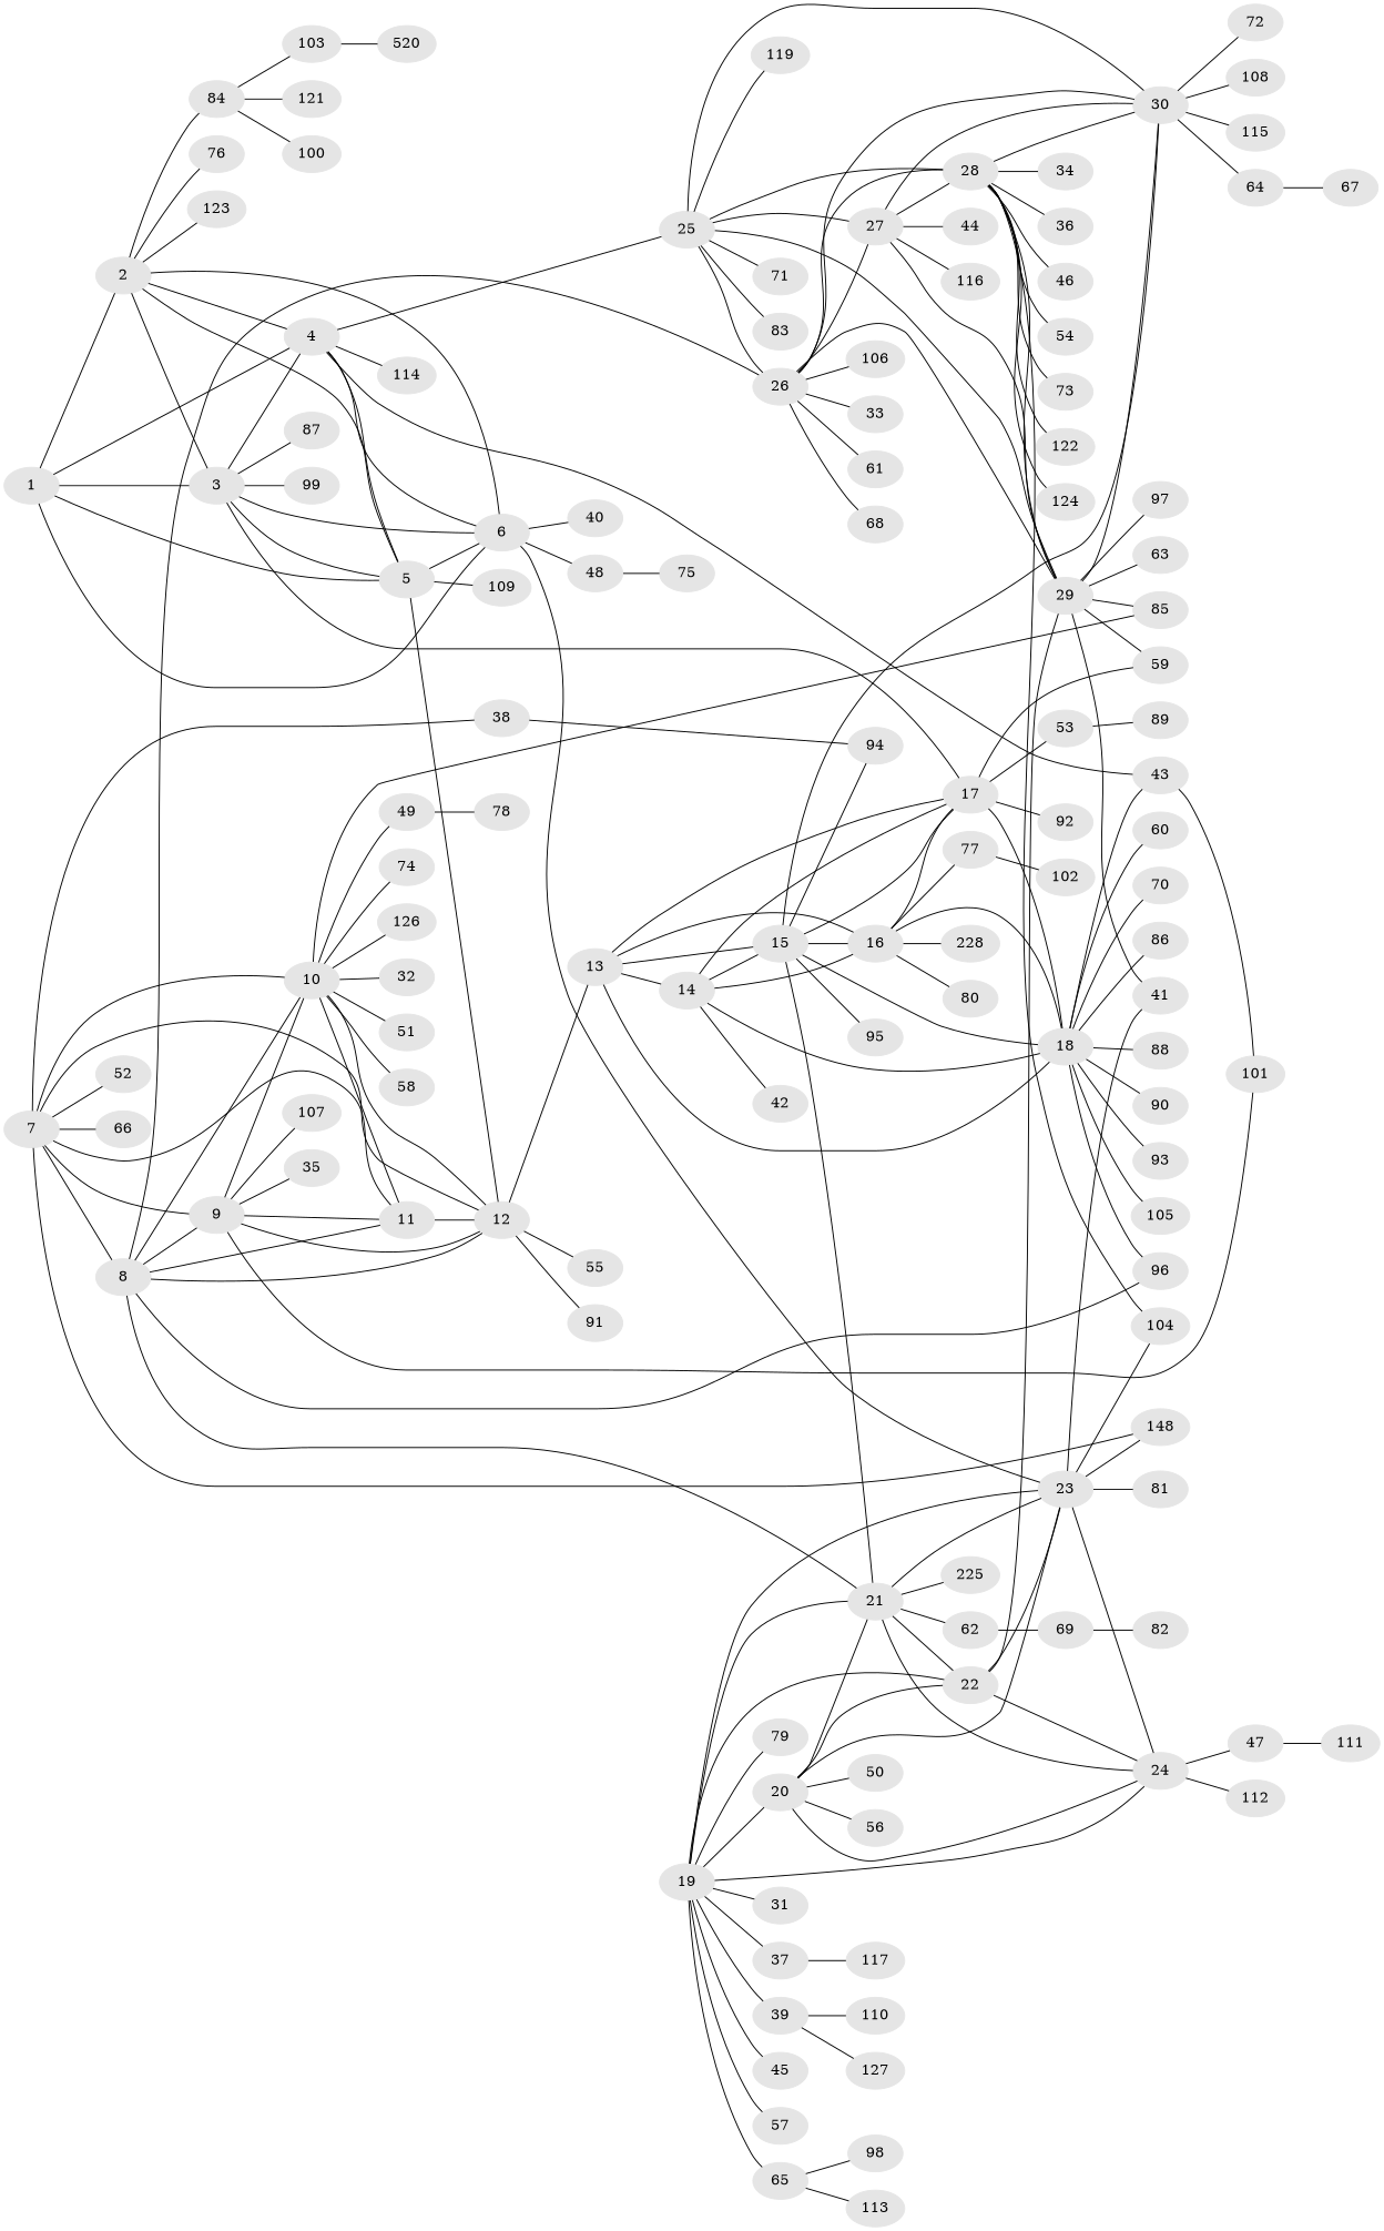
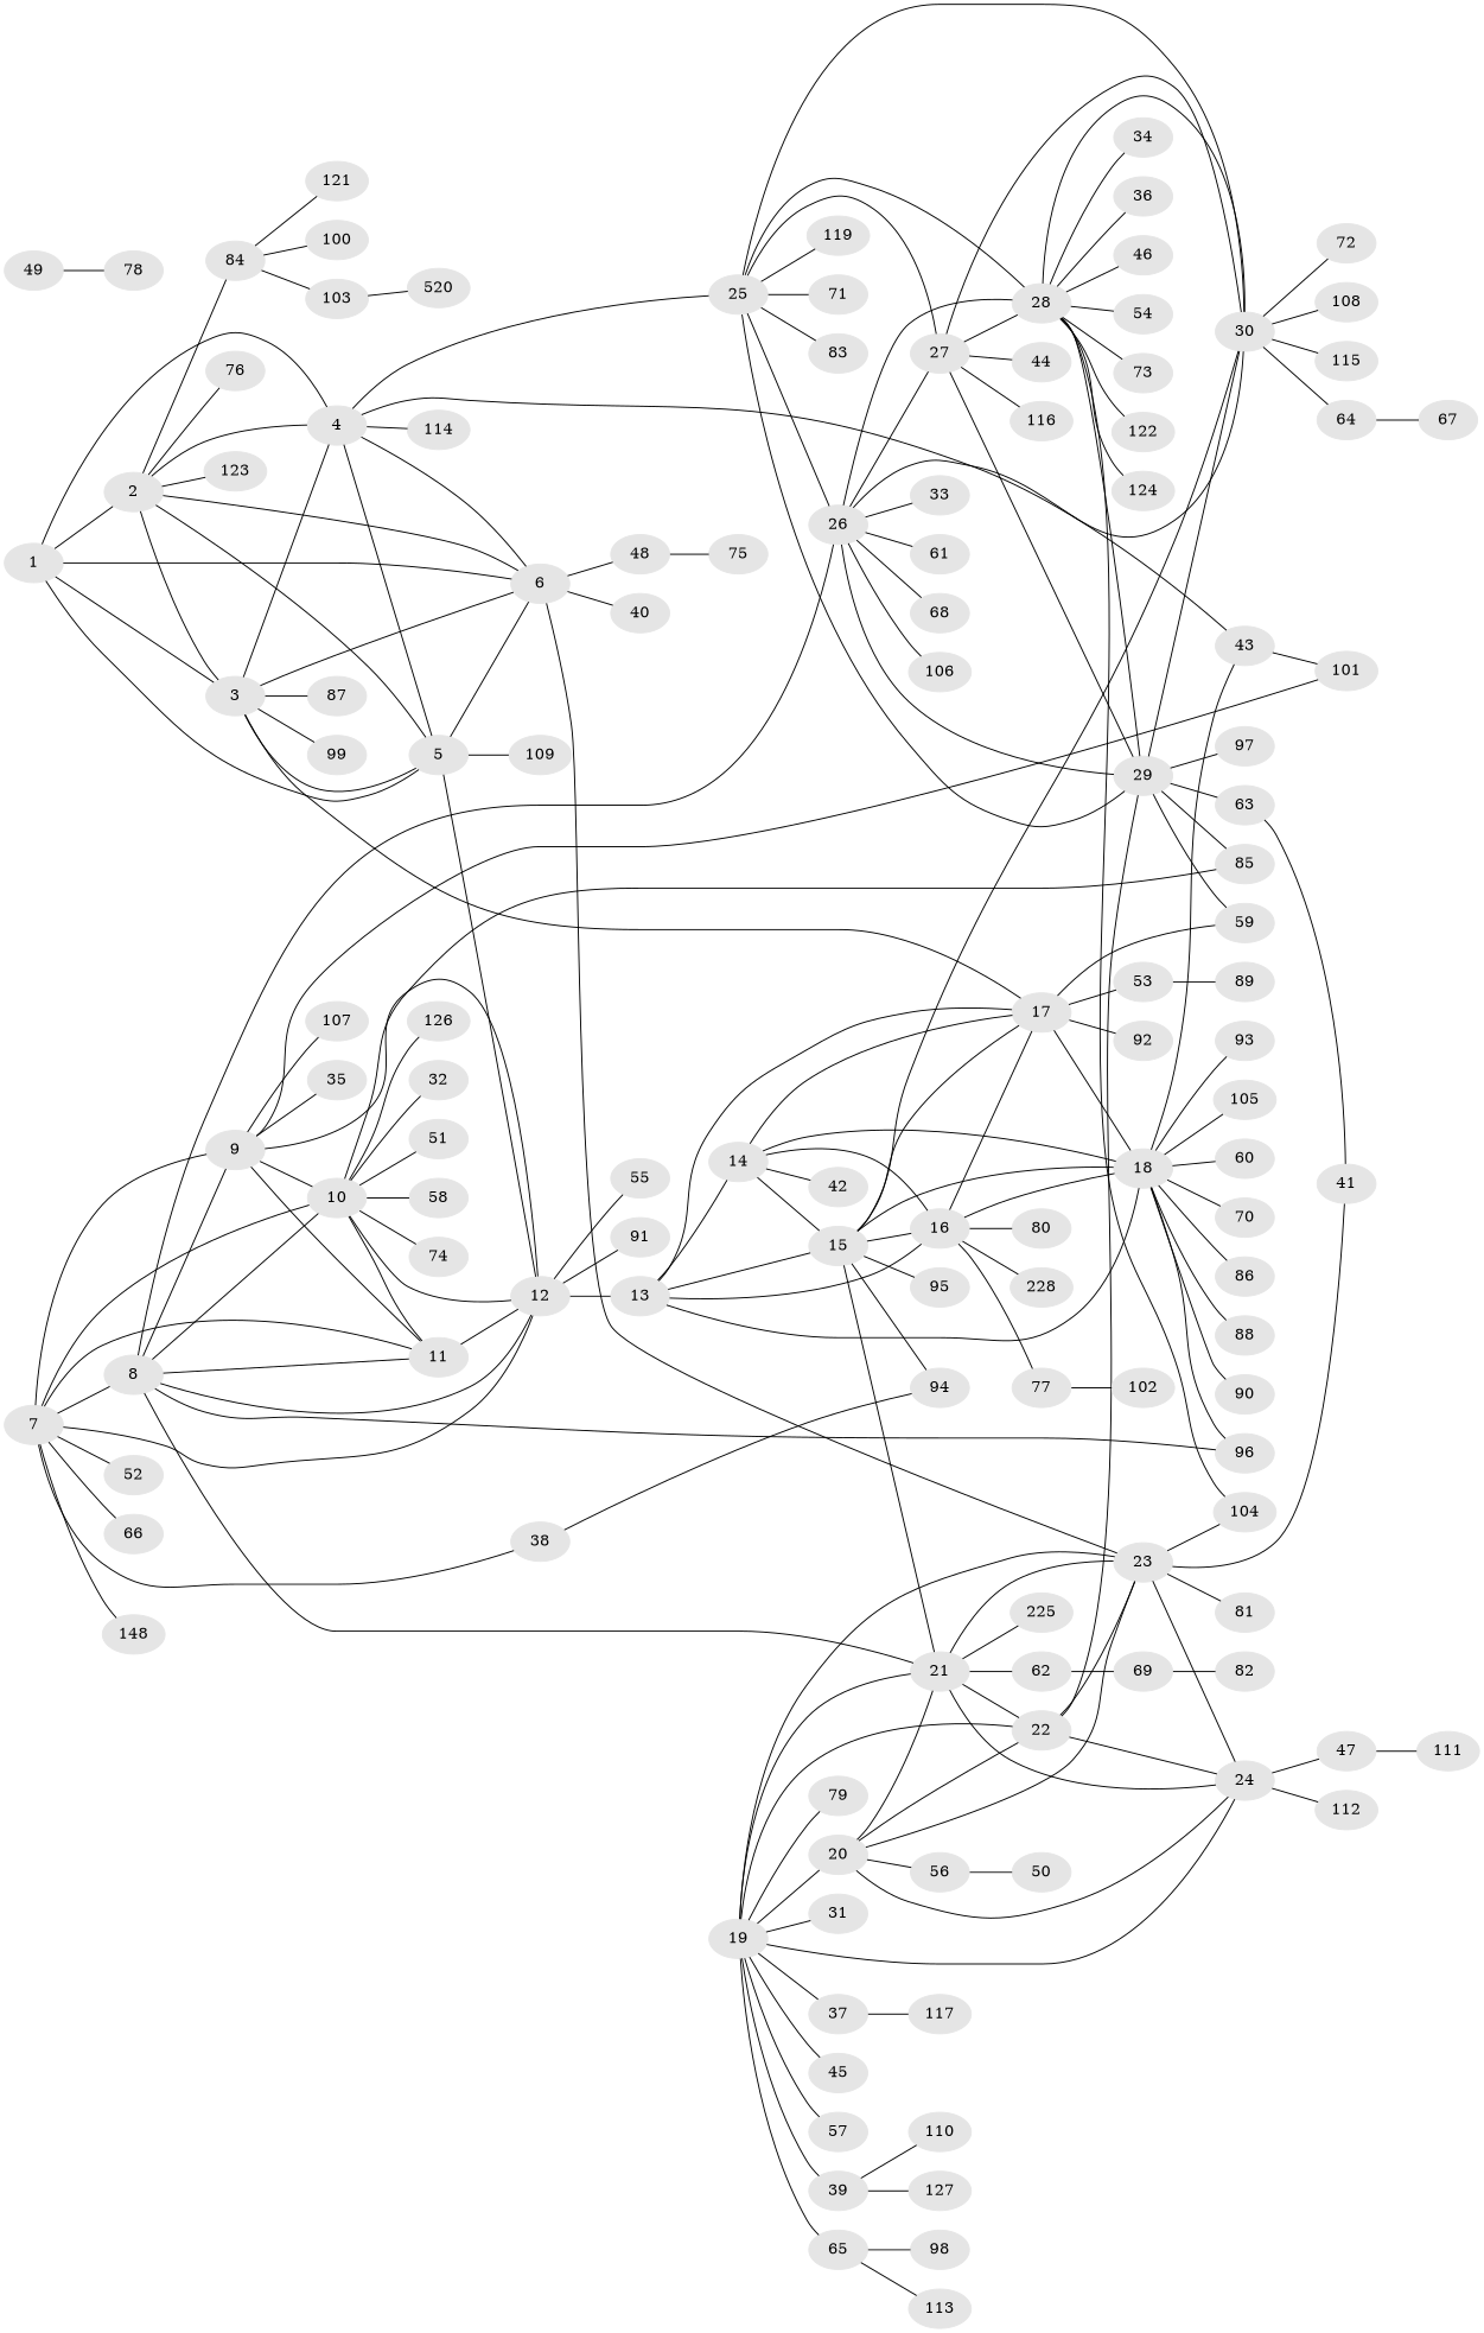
  graph {
    fontname="DejaVu Serif"
    rankdir=LR
    node [color=gray90 fontname="DejaVu Serif" style=filled]
    edge [fontname="DejaVu Serif"]
    1
    2
    3
    4
    5
    6
    76
    84
    123
    17
    87
    99
    25
    43
    114
    12
    109
    23
    40
    48
    100
    103
    121
    18
    53
    59
    92
    26
    30
    29
    27
    28
    71
    83
    119
    101
    13
    55
    91
    n40 [label=148]
    24
    41
    81
    104
    75
    7
    8
    9
    10
    11
    38
    52
    66
    21
    96
    35
    107
    32
    49
    51
    58
    74
    85
    126
    94
    22
    62
    n68 [label=225]
    33
    61
    68
    106
    78
    14
    15
    16
    42
    95
    77
    80
    n81 [label=228]
    60
    70
    86
    88
    90
    93
    105
    64
    72
    108
    115
    102
    89
    19
    20
    31
    37
    39
    45
    57
    65
    79
    50
    56
    47
    112
    117
    110
    127
    98
    113
    69
    63
    97
    111
    44
    116
    34
    36
    46
    54
    73
    122
    124
    67
    82
    n128 [label=520]
    1 -- 2
    1 -- 3
    1 -- 4
    1 -- 5
    1 -- 6
    2 -- 3
    2 -- 4
    2 -- 5
    2 -- 6
    2 -- 76
    2 -- 84
    2 -- 123
    3 -- 4
    3 -- 5
    3 -- 6
    3 -- 17
    3 -- 87
    3 -- 99
    4 -- 5
    4 -- 6
    4 -- 25
    4 -- 43
    4 -- 114
    5 -- 6
    5 -- 12
    5 -- 109
    6 -- 23
    6 -- 40
    6 -- 48
    84 -- 100
    84 -- 103
    84 -- 121
    17 -- 18
    17 -- 53
    17 -- 59
    17 -- 92
    25 -- 26
    25 -- 30
    25 -- 29
    25 -- 27
    25 -- 28
    25 -- 71
    25 -- 83
    25 -- 119
    43 -- 101
    12 -- 13
    12 -- 55
    12 -- 91
-   23 -- n40
    23 -- 24
    23 -- 41
    23 -- 81
    23 -- 104
    48 -- 75
    103 -- n128
    18 -- 43
    18 -- 96
    18 -- 60
    18 -- 70
    18 -- 86
    18 -- 88
    18 -- 90
    18 -- 93
    18 -- 105
    53 -- 89
    26 -- 30
    26 -- 29
    26 -- 27
    26 -- 28
    26 -- 33
    26 -- 61
    26 -- 68
    26 -- 106
    30 -- 64
    30 -- 72
    30 -- 108
    30 -- 115
    29 -- 59
    29 -- 30
-   29 -- 41
+   63 -- 41
    29 -- 85
    29 -- 63
    29 -- 97
    27 -- 30
    27 -- 29
    27 -- 28
    27 -- 44
    27 -- 116
    28 -- 30
    28 -- 29
    28 -- 104
    28 -- 34
    28 -- 36
    28 -- 46
    28 -- 54
    28 -- 73
    28 -- 122
    28 -- 124
    13 -- 17
    13 -- 18
    13 -- 14
    13 -- 15
    13 -- 16
    24 -- 47
    24 -- 112
    7 -- 12
    7 -- n40
    7 -- 8
    7 -- 9
    7 -- 10
    7 -- 11
    7 -- 38
    7 -- 52
    7 -- 66
    8 -- 12
    8 -- 26
    8 -- 9
    8 -- 10
    8 -- 11
    8 -- 21
    8 -- 96
    9 -- 12
    9 -- 101
    9 -- 10
    9 -- 11
    9 -- 35
    9 -- 107
    10 -- 12
    10 -- 11
    10 -- 32
-   10 -- 49
    10 -- 51
    10 -- 58
    10 -- 74
    10 -- 85
    10 -- 126
    11 -- 12
    38 -- 94
    21 -- 23
    21 -- 24
    21 -- 22
    21 -- 62
    21 -- n68
    49 -- 78
    22 -- 23
    22 -- 29
    22 -- 24
    62 -- 69
    14 -- 17
    14 -- 18
    14 -- 15
    14 -- 16
    14 -- 42
    15 -- 17
    15 -- 18
    15 -- 30
    15 -- 21
    15 -- 94
    15 -- 16
    15 -- 95
    16 -- 17
    16 -- 18
    16 -- 77
    16 -- 80
    16 -- n81
    77 -- 102
    64 -- 67
    19 -- 23
    19 -- 24
    19 -- 21
    19 -- 22
    19 -- 20
    19 -- 31
    19 -- 37
    19 -- 39
    19 -- 45
    19 -- 57
    19 -- 65
    19 -- 79
    20 -- 23
    20 -- 24
    20 -- 21
    20 -- 22
-   20 -- 50
+   56 -- 50
    20 -- 56
    37 -- 117
    39 -- 110
    39 -- 127
    65 -- 98
    65 -- 113
    47 -- 111
    69 -- 82
  }
